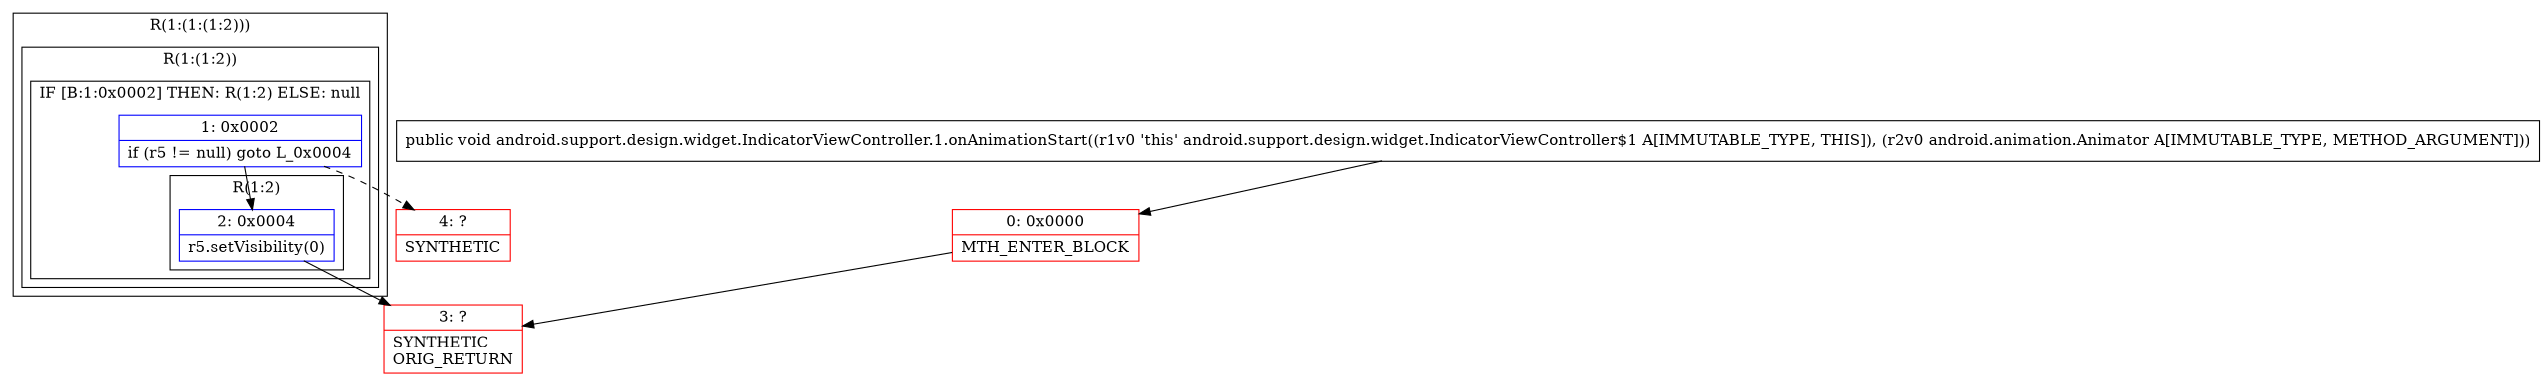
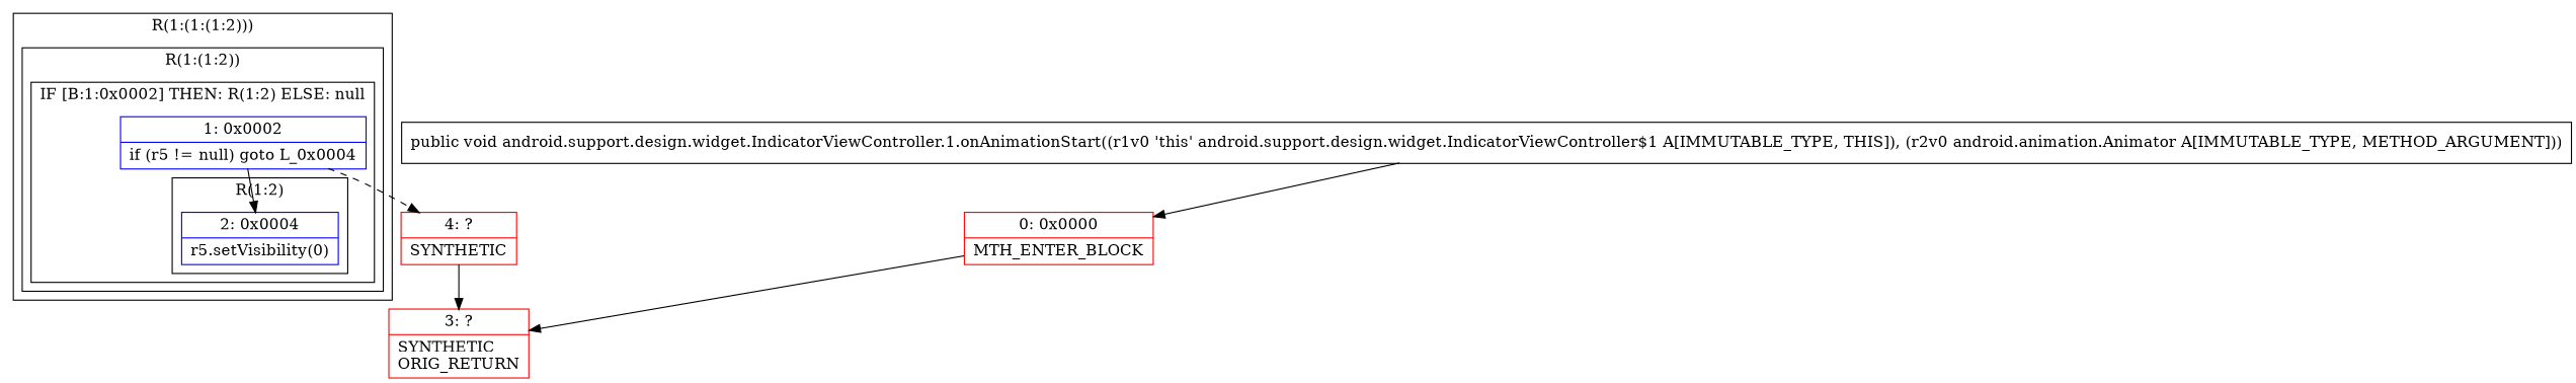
  digraph {
    node [color=red shape=record]
    n1 [color=blue label="{2\:\ 0x0004|r5.setVisibility(0)\l}"]
    n2 [color=blue label="{1\:\ 0x0002|if (r5 != null) goto L_0x0004\l}"]
    n3 [label="{3\:\ ?|SYNTHETIC\lORIG_RETURN\l}"]
    n4 [label="{4\:\ ?|SYNTHETIC\l}"]
    n5 [label="{0\:\ 0x0000|MTH_ENTER_BLOCK\l}"]
    n6 [label="{public void android.support.design.widget.IndicatorViewController.1.onAnimationStart((r1v0 'this' android.support.design.widget.IndicatorViewController$1 A[IMMUTABLE_TYPE, THIS]), (r2v0 android.animation.Animator A[IMMUTABLE_TYPE, METHOD_ARGUMENT])) }" color=""]
    subgraph cluster_1 {
      label="R(1:(1:(1:2)))"
      subgraph cluster_2 {
        label="R(1:(1:2))"
        subgraph cluster_3 {
          label="IF [B:1:0x0002] THEN: R(1:2) ELSE: null"
          n2
          subgraph cluster_4 {
            label="R(1:2)"
            n1
          }
        }
      }
    }
-   n1 -> n3
+   n4 -> n3
    n2 -> n1
    n2 -> n4 [style=dashed]
    n5 -> n3
    n6 -> n5
  }
